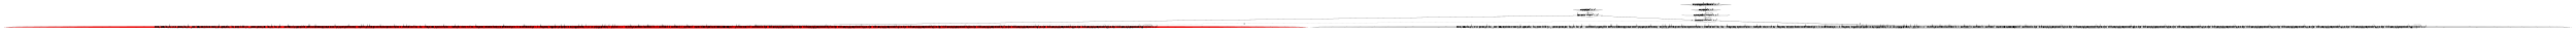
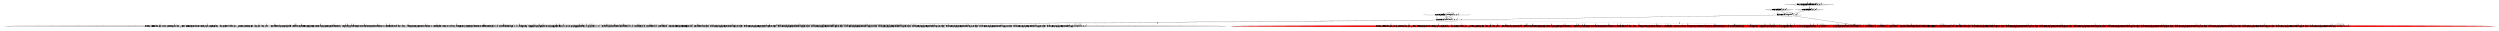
  digraph {
    node [fillcolor=lightgray shape=diamond style=filled]
    edge [style=bold]
    n1 [fillcolor=white label="requireMergeBuffers(3)@@@3@@@['0', '0', '1']"]
    n2 [fillcolor=white label="cannotVectorize()@@@4@@@['1', '0', '1']" shape=ellipse]
    n3 [fillcolor=red label="testQuery(\"SELECT dim2, gran, SUM(cnt), GROUPING(dim2, gran)\" + \"FROM (SELECT FLOOR(__time TO MONTH) AS gran, COALESCE(dim2, '') dim2, cnt FROM druid.foo) AS x\" + \"GROUP BY GROUPING SETS ( (dim2, gran), (dim2), (gran), () )\",ImmutableList.of(GroupByQuery.builder().setDataSource(CalciteTests.DATASOURCE1).setInterval(querySegmentSpec(Filtration.eternity())).setGranularity(Granularities.ALL).setVirtualColumns(expressionVirtualColumn(\"v0\",\"case_searched(notnull(\"dim2\"),\"dim2\",'')\",ValueType.STRING),expressionVirtualColumn(\"v1\",\"timestamp_floor(\"__time\",'P1M',null,'UTC')\",ValueType.LONG)).setDimensions(dimensions(new DefaultDimensionSpec(\"v0\",\"d0\"),new DefaultDimensionSpec(\"v1\",\"d1\",ValueType.LONG))).setAggregatorSpecs(aggregators(new LongSumAggregatorFactory(\"a0\",\"cnt\"),new GroupingAggregatorFactory(\"a1\",Arrays.asList(\"v0\",\"v1\")))).setSubtotalsSpec(ImmutableList.of(ImmutableList.of(\"d0\",\"d1\"),ImmutableList.of(\"d0\"),ImmutableList.of(\"d1\"),ImmutableList.of())).setContext(withTimestampResultContext(QUERY_CONTEXT_DEFAULT,\"d1\",1,Granularities.MONTH)).build()),ImmutableList.of(new Object((((edu.fdu.CPPDG.tinypdg.pe.ExpressionInfo@908510,new Object((((edu.fdu.CPPDG.tinypdg.pe.ExpressionInfo@908519,new Object((((edu.fdu.CPPDG.tinypdg.pe.ExpressionInfo@908522,new Object((((edu.fdu.CPPDG.tinypdg.pe.ExpressionInfo@90852b,new Object((((edu.fdu.CPPDG.tinypdg.pe.ExpressionInfo@908534,new Object((((edu.fdu.CPPDG.tinypdg.pe.ExpressionInfo@90853d,new Object((((edu.fdu.CPPDG.tinypdg.pe.ExpressionInfo@908544,new Object((((edu.fdu.CPPDG.tinypdg.pe.ExpressionInfo@90854b,new Object((((edu.fdu.CPPDG.tinypdg.pe.ExpressionInfo@908552,new Object((((edu.fdu.CPPDG.tinypdg.pe.ExpressionInfo@90855b,new Object((((edu.fdu.CPPDG.tinypdg.pe.ExpressionInfo@908564))@@@4@@@['0', '1', '0']" shape=ellipse]
    n4 [label="testQuery(\"SELECT dim2, gran, SUM(cnt), GROUPING(gran, dim2)\" + \"FROM (SELECT FLOOR(__time TO MONTH) AS gran, COALESCE(dim2, '') dim2, cnt FROM druid.foo) AS x\" + \"GROUP BY GROUPING SETS ( (dim2, gran), (dim2), (gran), () )\",ImmutableList.of(GroupByQuery.builder().setDataSource(CalciteTests.DATASOURCE1).setInterval(querySegmentSpec(Filtration.eternity())).setGranularity(Granularities.ALL).setVirtualColumns(expressionVirtualColumn(\"v0\",\"case_searched(notnull(\"dim2\"),\"dim2\",'')\",ValueType.STRING),expressionVirtualColumn(\"v1\",\"timestamp_floor(\"__time\",'P1M',null,'UTC')\",ValueType.LONG)).setDimensions(dimensions(new DefaultDimensionSpec(\"v0\",\"d0\"),new DefaultDimensionSpec(\"v1\",\"d1\",ValueType.LONG))).setAggregatorSpecs(aggregators(new LongSumAggregatorFactory(\"a0\",\"cnt\"),new GroupingAggregatorFactory(\"a1\",Arrays.asList(\"v1\",\"v0\")))).setSubtotalsSpec(ImmutableList.of(ImmutableList.of(\"d0\",\"d1\"),ImmutableList.of(\"d0\"),ImmutableList.of(\"d1\"),ImmutableList.of())).setContext(QUERY_CONTEXT_DEFAULT).build()),ImmutableList.of(new Object((((edu.fdu.CPPDG.tinypdg.pe.ExpressionInfo@9085e1,new Object((((edu.fdu.CPPDG.tinypdg.pe.ExpressionInfo@9085ea,new Object((((edu.fdu.CPPDG.tinypdg.pe.ExpressionInfo@9085f3,new Object((((edu.fdu.CPPDG.tinypdg.pe.ExpressionInfo@9085fc,new Object((((edu.fdu.CPPDG.tinypdg.pe.ExpressionInfo@908605,new Object((((edu.fdu.CPPDG.tinypdg.pe.ExpressionInfo@90860e,new Object((((edu.fdu.CPPDG.tinypdg.pe.ExpressionInfo@908615,new Object((((edu.fdu.CPPDG.tinypdg.pe.ExpressionInfo@90861c,new Object((((edu.fdu.CPPDG.tinypdg.pe.ExpressionInfo@908623,new Object((((edu.fdu.CPPDG.tinypdg.pe.ExpressionInfo@90862c,new Object((((edu.fdu.CPPDG.tinypdg.pe.ExpressionInfo@908635))@@@5@@@['0', '0', '1']" shape=ellipse]
    n5 [label="testGroupingSets['1', '0', '0']"]
    n6 [fillcolor=white label="cannotVectorize()@@@3@@@['1', '1', '0']" shape=ellipse]
    n7 [label="testGroupingAggregatorDifferentOrder['0', '0', '1']"]
    n8 [label="testGroupingSets['0', '1', '0']"]
    n1 -> n2
    n2 -> n3 [label=0 style=dashed]
    n2 -> n4
    n2 -> n4 [label=0 style=dashed]
    n5 -> n6
    n6 -> n2
    n6 -> n3
    n7 -> n8
-   n8 -> n1
+   n8 -> n6
  }
